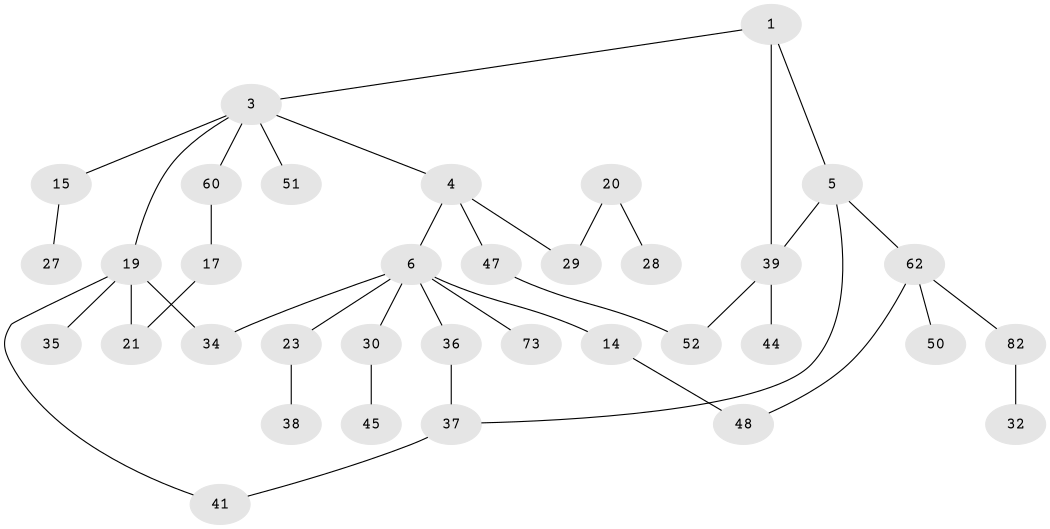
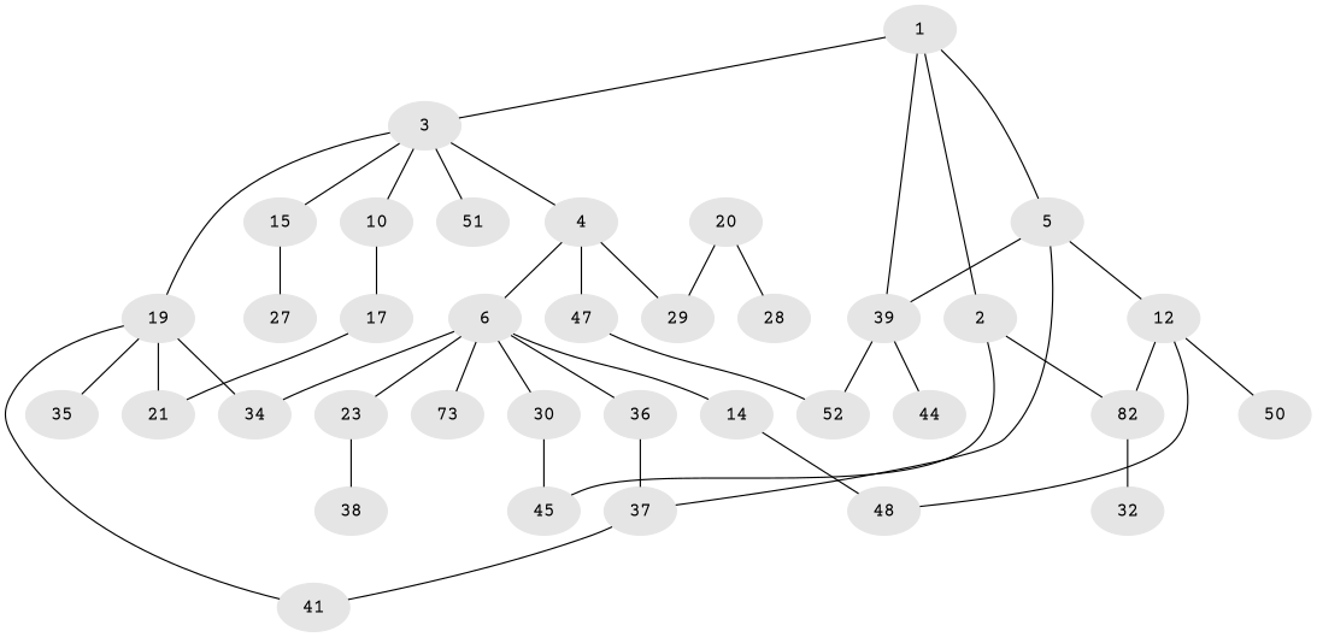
  graph {
    fontname="Courier Prime"
    node [color=gray90 fontname="Courier Prime" style=filled]
    edge [fontname="Courier Prime"]
    1 [super="+7"]
+   2 [super="+9"]
    3 [super="+11"]
    5 [super="+26"]
    39 [super="+40"]
    n6 [label=82]
    45
    4 [super="+33"]
-   10 [label=60]
+   10
    15 [super="+54"]
    19 [super="+38"]
    51
-   12 [super="+16" label=62]
+   12 [super="+16"]
    37 [super="+42"]
    44
    52
    32 [super="+46"]
    6 [super="+8"]
    29
    47 [super="+57"]
    17 [super="+18"]
    27 [super="+35"]
    34 [super="+43"]
    21 [super="+24"]
    41 [super="+56"]
    n26 [label=35]
    20 [super="+25"]
    28
    n29 [label=73]
    14
    23 [super="+53"]
    30
    36
    48 [super="+49"]
    50
    n36 [label=38]
+   1 -- 2
    1 -- 3
    1 -- 5
    1 -- 39
+   2 -- n6
+   2 -- 45
    3 -- 4
    3 -- 10
    3 -- 15
    3 -- 19
    3 -- 51
    5 -- 39
    5 -- 12
    5 -- 37
    39 -- 44
    39 -- 52
    n6 -- 32
    4 -- 6
    4 -- 29
    4 -- 47
    10 -- 17
    15 -- 27
    19 -- 34
    19 -- 21
    19 -- 41
    19 -- n26
    12 -- n6
    12 -- 48
    12 -- 50
    37 -- 41
    6 -- 34
    6 -- n29
    6 -- 14
    6 -- 23
    6 -- 30
    6 -- 36
    47 -- 52
    17 -- 21
    20 -- 29
    20 -- 28
    14 -- 48
    23 -- n36
    30 -- 45
    36 -- 37
  }
